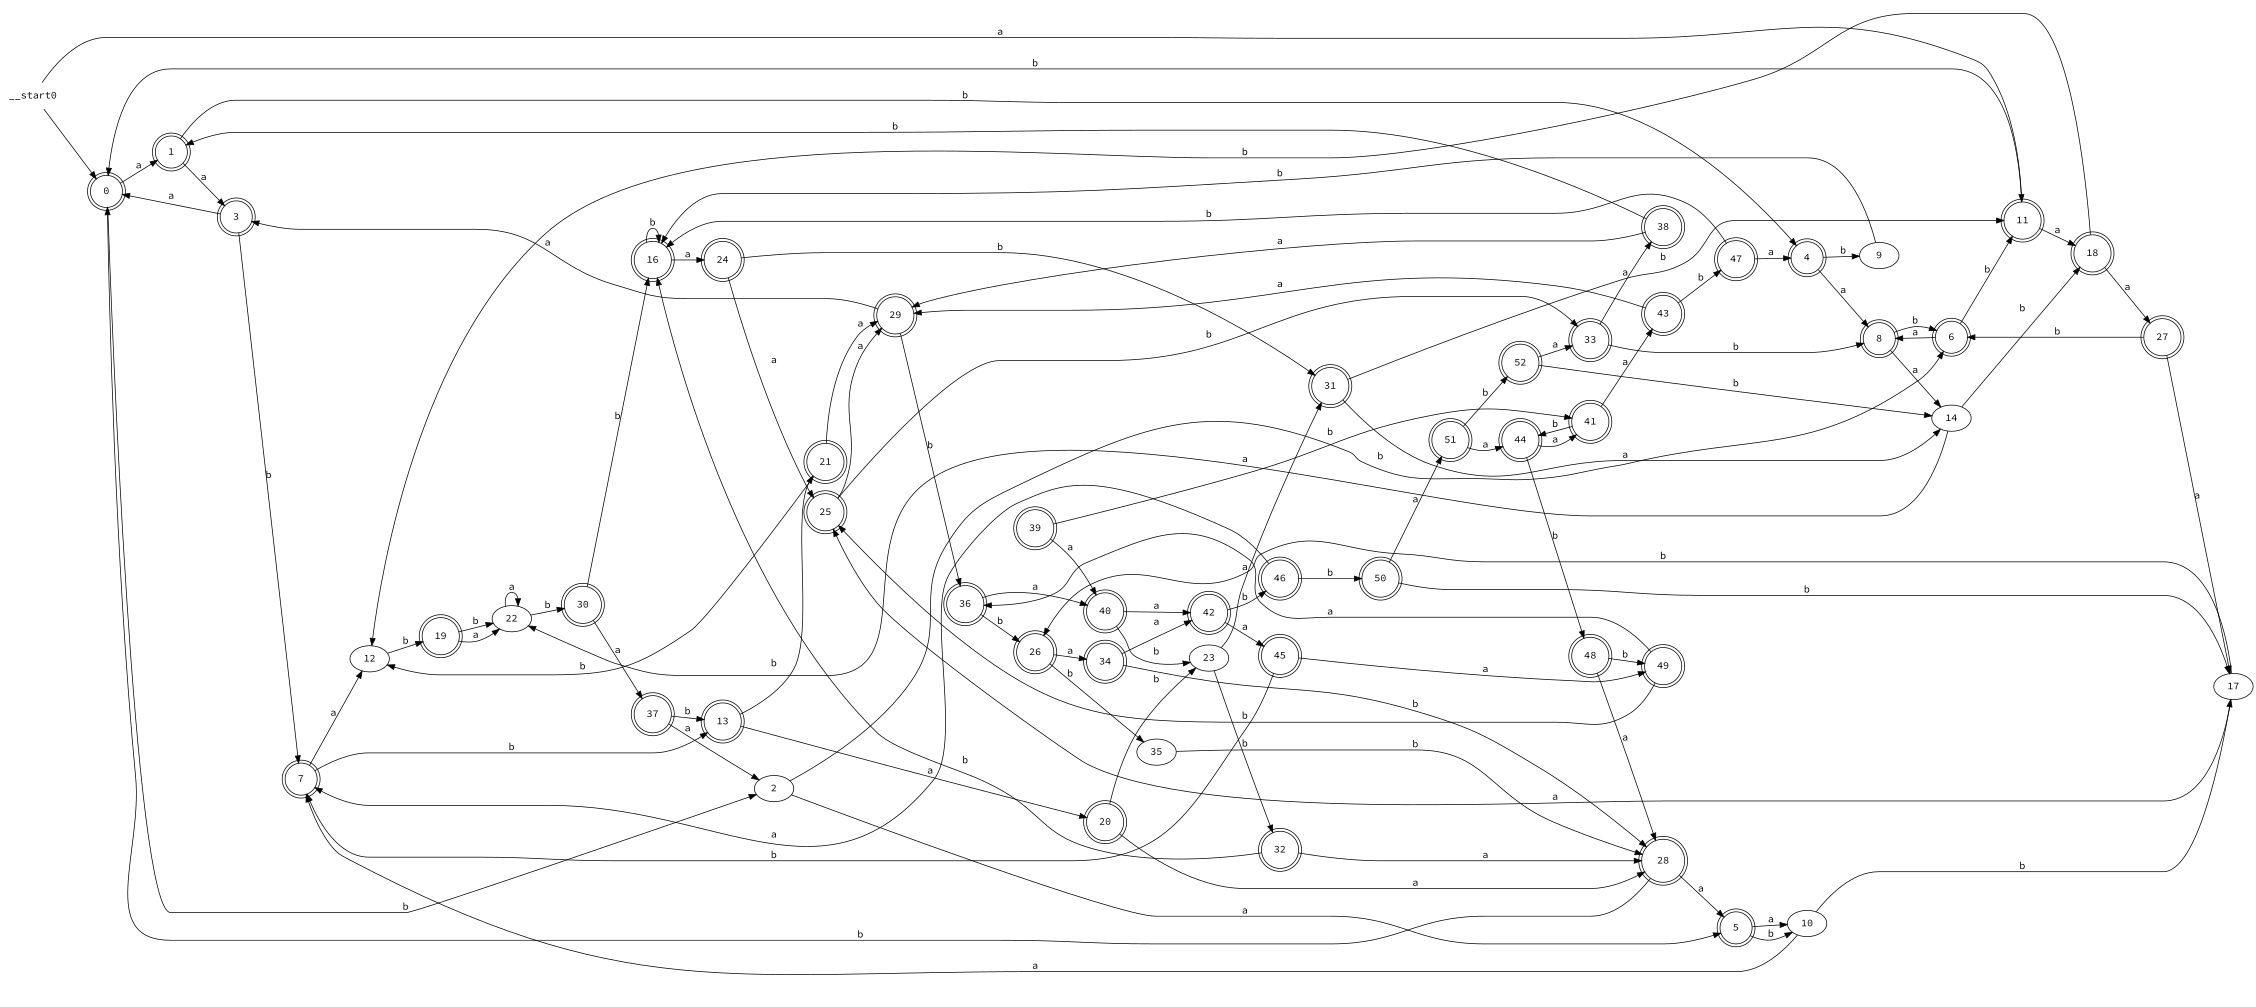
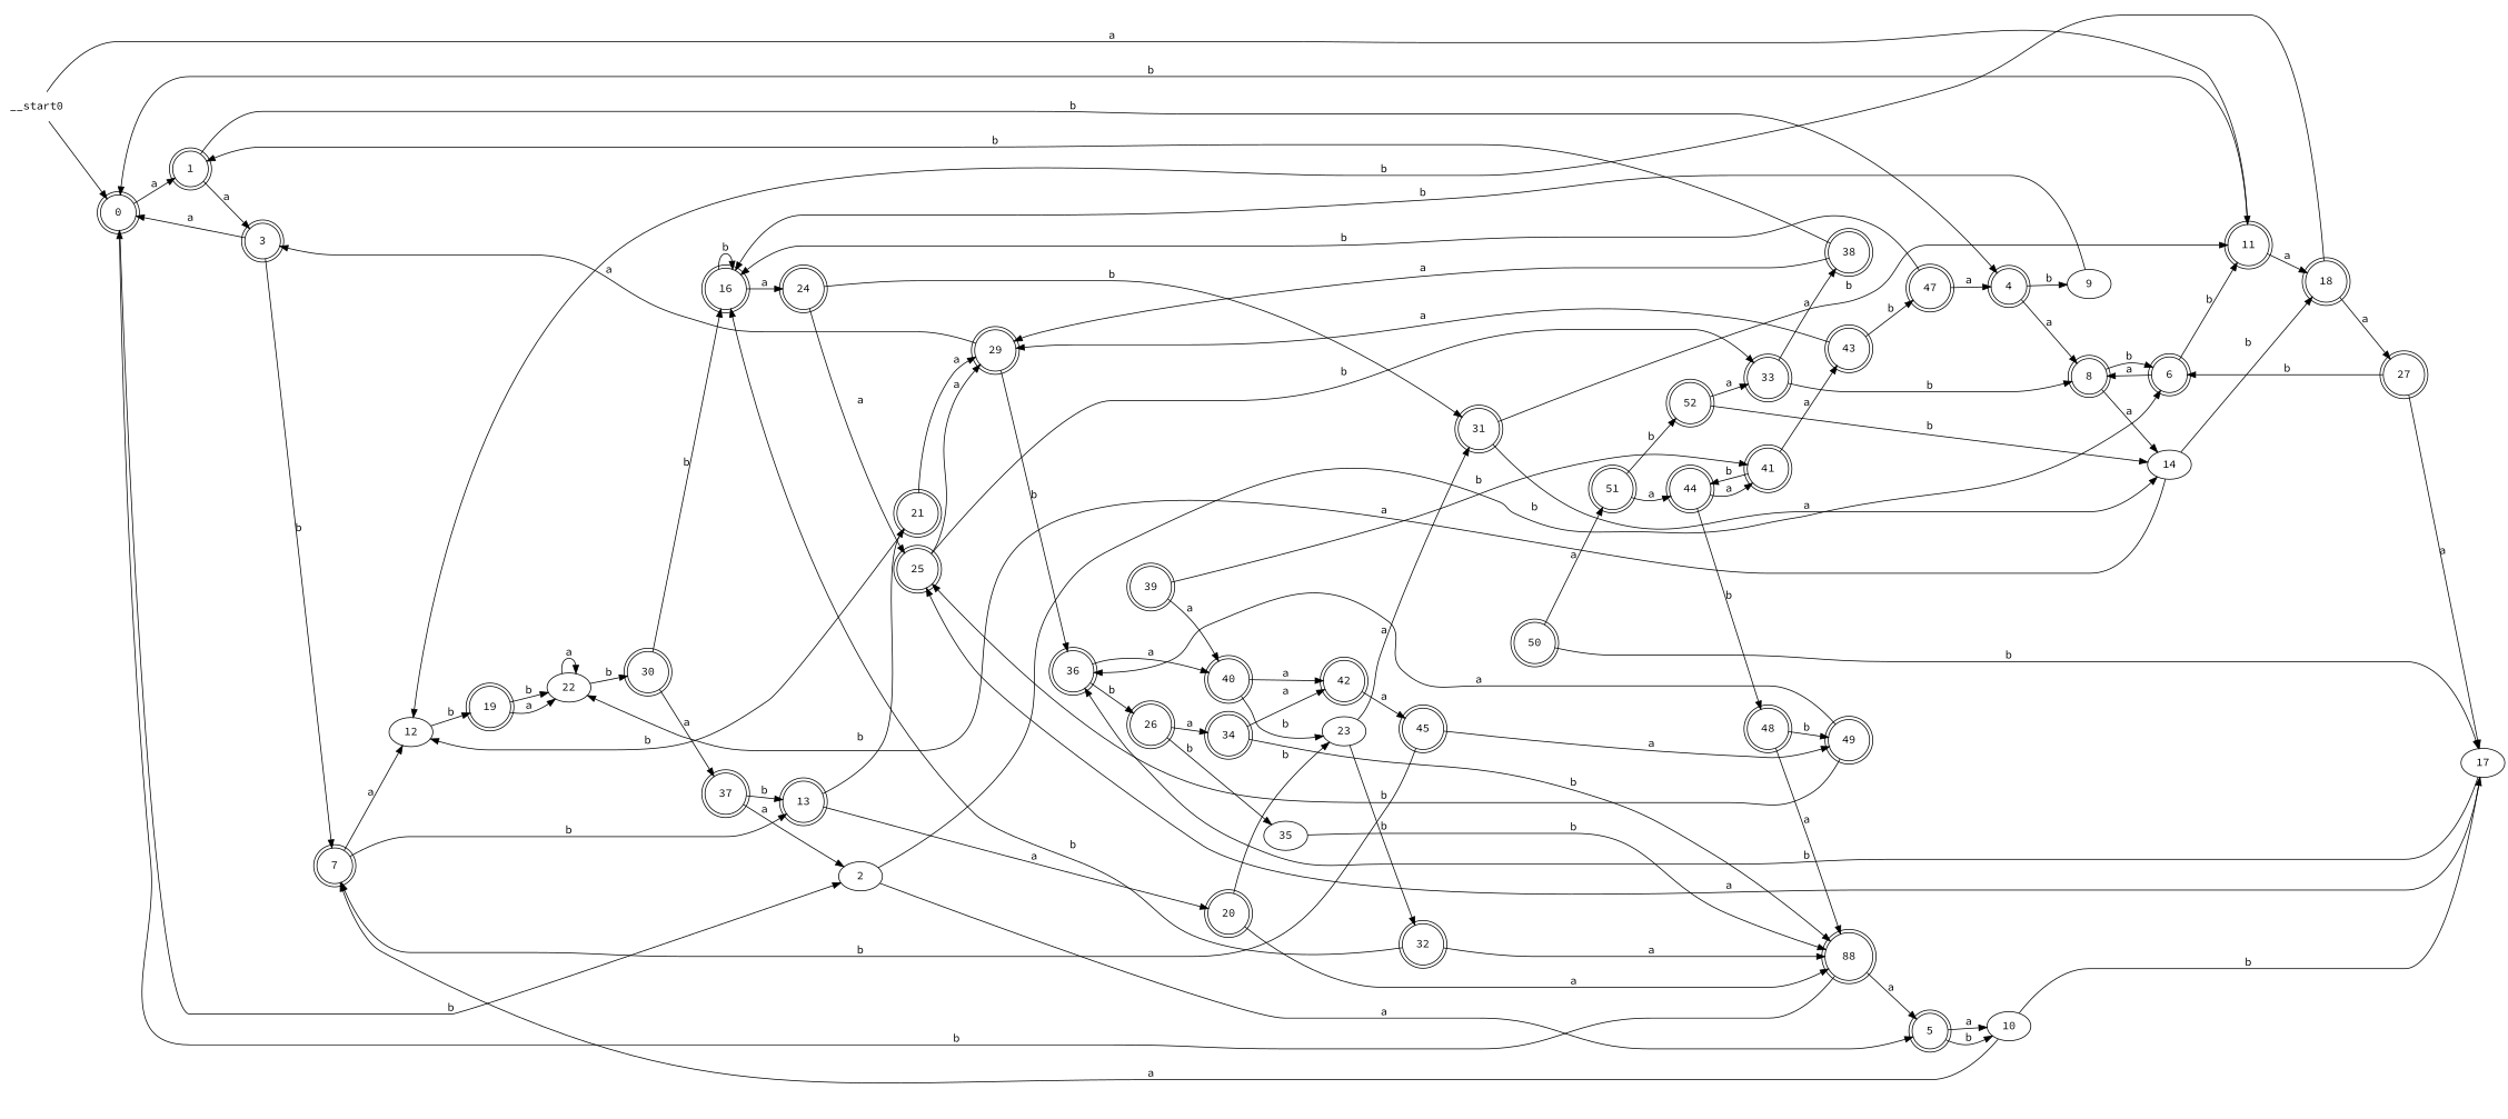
  digraph {
    fontname="Source Code Pro"
    rankdir=LR
    node [fontname="Source Code Pro" shape=doublecircle]
    edge [fontname="Source Code Pro"]
    __start0 [shape=none]
    0
    11
    1
    2 [shape=""]
    3
    4
    5
    6
    7
    8
    9 [shape=""]
    10 [shape=""]
    12 [shape=""]
    13
    14 [shape=""]
    16
    17 [shape=""]
    18
    19
    20
    21
    22 [shape=""]
    24
    25
    26
    27
    23 [shape=""]
-   28
+   28 [label=88]
    29
    30
    31
    32
    33
    34
    35 [shape=""]
    36
    37
    38
    42
    40
    39
    41
    43
    44
    45
-   46
    47
    48
    49
    50
    51
    52
    __start0 -> 0
    __start0 -> 11 [label=a]
    0 -> 1 [label=a]
    0 -> 2 [label=b]
    11 -> 0 [label=b]
    11 -> 18 [label=a]
    1 -> 3 [label=a]
    1 -> 4 [label=b]
    2 -> 5 [label=a]
    2 -> 6 [label=b]
    3 -> 0 [label=a]
    3 -> 7 [label=b]
    4 -> 8 [label=a]
    4 -> 9 [label=b]
    5 -> 10 [label=a]
    5 -> 10 [label=b]
    6 -> 11 [label=b]
    6 -> 8 [label=a]
    7 -> 12 [label=a]
    7 -> 13 [label=b]
    8 -> 6 [label=b]
    8 -> 14 [label=a]
    9 -> 16 [label=b]
    10 -> 7 [label=a]
    10 -> 17 [label=b]
    12 -> 19 [label=b]
    13 -> 20 [label=a]
    13 -> 21 [label=b]
    14 -> 18 [label=b]
    14 -> 22 [label=a]
    16 -> 16 [label=b]
    16 -> 24 [label=a]
    17 -> 25 [label=a]
-   17 -> 26 [label=b]
+   17 -> 36 [label=b]
    18 -> 12 [label=b]
    18 -> 27 [label=a]
    19 -> 22 [label=a]
    19 -> 22 [label=b]
    20 -> 23 [label=b]
    20 -> 28 [label=a]
    21 -> 12 [label=b]
    21 -> 29 [label=a]
    22 -> 22 [label=a]
    22 -> 30 [label=b]
    24 -> 25 [label=a]
    24 -> 31 [label=b]
    25 -> 29 [label=a]
    25 -> 33 [label=b]
    26 -> 34 [label=a]
    26 -> 35 [label=b]
    27 -> 6 [label=b]
    27 -> 17 [label=a]
    23 -> 31 [label=a]
    23 -> 32 [label=b]
    28 -> 0 [label=b]
    28 -> 5 [label=a]
    29 -> 3 [label=a]
    29 -> 36 [label=b]
    30 -> 16 [label=b]
    30 -> 37 [label=a]
    31 -> 11 [label=b]
    31 -> 14 [label=a]
    32 -> 16 [label=b]
    32 -> 28 [label=a]
    33 -> 8 [label=b]
    33 -> 38 [label=a]
    34 -> 28 [label=b]
    34 -> 42 [label=a]
    35 -> 28 [label=b]
    36 -> 26 [label=b]
    36 -> 40 [label=a]
    37 -> 2 [label=a]
    37 -> 13 [label=b]
    38 -> 1 [label=b]
    38 -> 29 [label=a]
    42 -> 45 [label=a]
-   42 -> 46 [label=b]
    40 -> 23 [label=b]
    40 -> 42 [label=a]
    39 -> 40 [label=a]
    39 -> 41 [label=b]
    41 -> 43 [label=a]
    41 -> 44 [label=b]
    43 -> 29 [label=a]
    43 -> 47 [label=b]
    44 -> 41 [label=a]
    44 -> 48 [label=b]
    45 -> 7 [label=b]
    45 -> 49 [label=a]
-   46 -> 7 [label=a]
-   46 -> 50 [label=b]
    47 -> 4 [label=a]
    47 -> 16 [label=b]
    48 -> 28 [label=a]
    48 -> 49 [label=b]
    49 -> 25 [label=b]
    49 -> 36 [label=a]
    50 -> 17 [label=b]
    50 -> 51 [label=a]
    51 -> 44 [label=a]
    51 -> 52 [label=b]
    52 -> 14 [label=b]
    52 -> 33 [label=a]
  }
